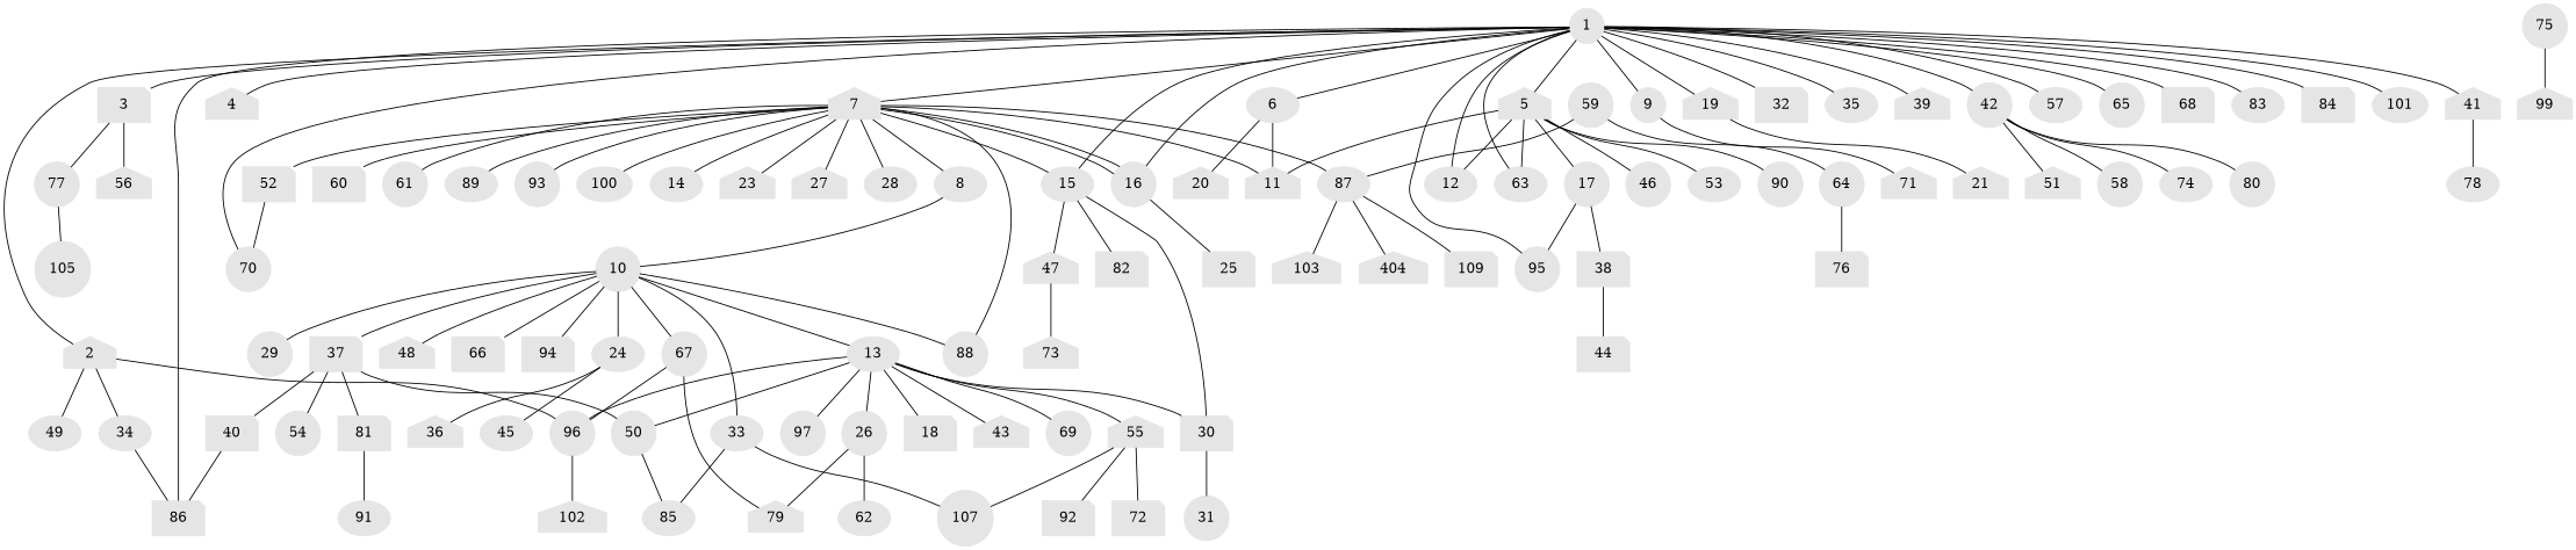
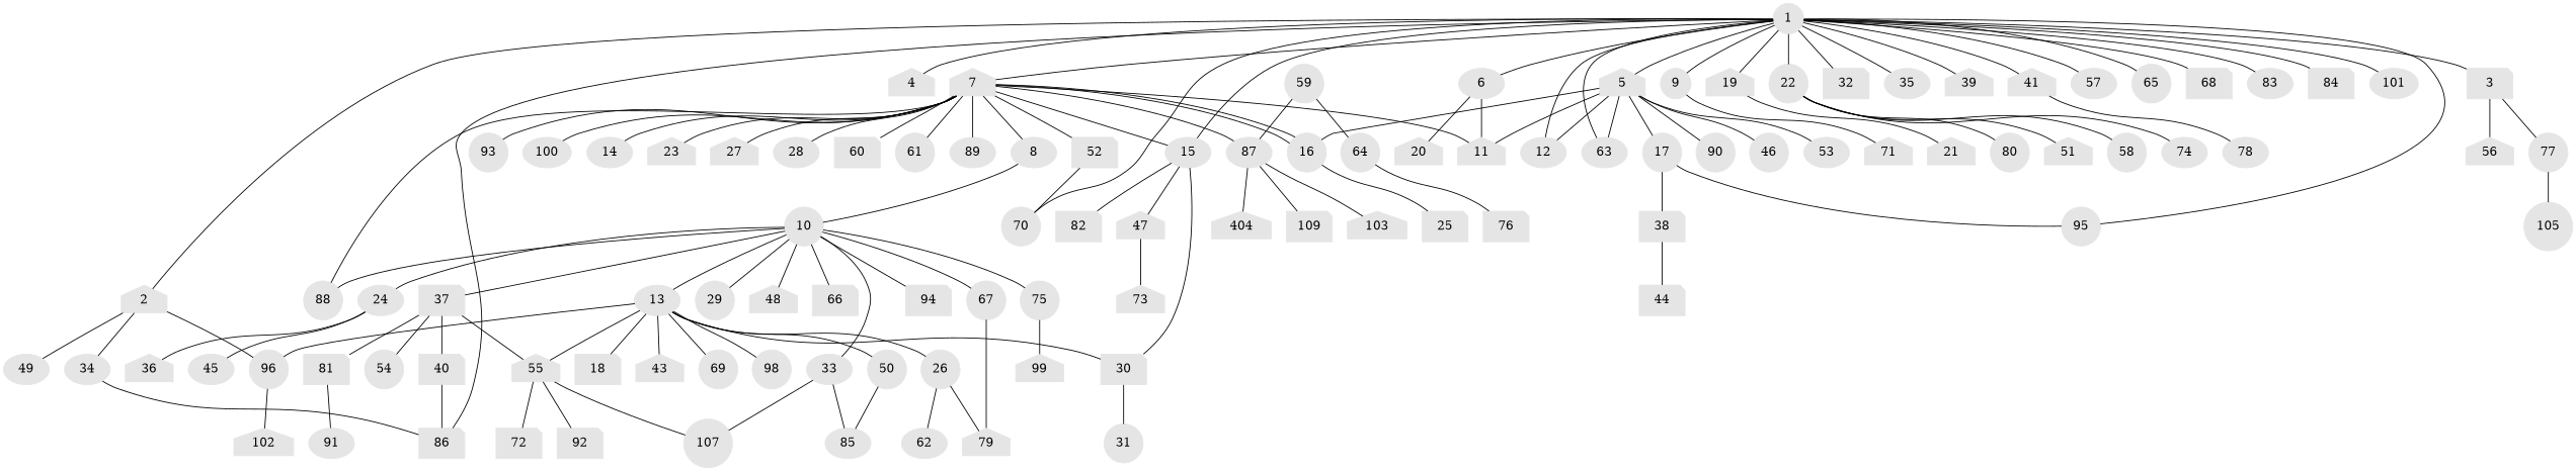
  graph {
    fontname="DejaVu Serif"
    node [color=gray90 fontname="DejaVu Serif" shape=circle style=filled]
    edge [fontname="DejaVu Serif"]
    2 [shape=house]
    1
    3 [shape=note]
    4 [shape=house]
    5 [shape=house]
    6 [shape=ellipse]
    7 [shape=house]
    9
    12 [shape=ellipse]
    15 [shape=ellipse]
    16
    19 [shape=house]
-   22 [label=42]
+   22
    32 [shape=note]
    35 [shape=ellipse]
    39 [shape=house]
    41 [shape=house]
    57 [shape=ellipse]
    63 [shape=ellipse]
    65
    68 [shape=note]
    70
    83 [shape=ellipse]
    84 [shape=note]
    86 [shape=note]
    95
    101 [shape=ellipse]
    34 [shape=ellipse]
    49 [shape=ellipse]
    96
    56 [shape=house]
    77
    11 [shape=house]
    17
    46
    53 [shape=ellipse]
    90
    20 [shape=house]
    8 [shape=ellipse]
    14 [shape=ellipse]
    23 [shape=house]
    27 [shape=house]
    28 [shape=ellipse]
    52 [shape=note]
    60 [shape=note]
    61
    87 [shape=ellipse]
    88
    89 [shape=ellipse]
    93
    100 [shape=ellipse]
    71 [shape=house]
    30 [shape=note]
    47 [shape=house]
    82 [shape=note]
    25 [shape=note]
    21 [shape=house]
    51 [shape=house]
    58
    74 [shape=ellipse]
    80
    78 [shape=ellipse]
    102 [shape=house]
    105
    38 [shape=note]
    10
    103 [shape=house]
    n68 [label=404 shape=house]
    n69 [label=109 shape=note]
    13 [shape=ellipse]
    24 [shape=ellipse]
    29
    33 [shape=ellipse]
    37 [shape=note]
    48 [shape=house]
    66 [shape=note]
    67
    75
    94 [shape=note]
    18 [shape=note]
    26
    43 [shape=house]
    50
    69
-   97
+   97 [label=98]
    55 [shape=house]
    36 [shape=house]
    45 [shape=ellipse]
    85 [shape=ellipse]
    107
    40 [shape=note]
    54
    81 [shape=note]
    79 [shape=house]
    99 [shape=house]
    62 [shape=ellipse]
    31
    59
    64
    73 [shape=house]
    44 [shape=note]
    72 [shape=note]
    92 [shape=note]
    91 [shape=ellipse]
    76 [shape=note]
    2 -- 34
    2 -- 49
    2 -- 96
    1 -- 2
    1 -- 3
    1 -- 4
    1 -- 5
    1 -- 6
    1 -- 7
    1 -- 9
    1 -- 12
    1 -- 15
-   1 -- 16
+   5 -- 16
    1 -- 19
    1 -- 22
    1 -- 32
    1 -- 35
    1 -- 39
    1 -- 41
    1 -- 57
    1 -- 63
    1 -- 65
    1 -- 68
    1 -- 70
    1 -- 83
    1 -- 84
    1 -- 86
    1 -- 95
    1 -- 101
    3 -- 56
    3 -- 77
    5 -- 12
    5 -- 63
    5 -- 11
    5 -- 17
    5 -- 46
    5 -- 53
    5 -- 90
    6 -- 11
    6 -- 20
    7 -- 15
    7 -- 16
    7 -- 16
    7 -- 11
    7 -- 8
    7 -- 14
    7 -- 23
    7 -- 27
    7 -- 28
    7 -- 52
    7 -- 60
    7 -- 61
    7 -- 87
    7 -- 88
    7 -- 89
    7 -- 93
    7 -- 100
    9 -- 71
    15 -- 30
    15 -- 47
    15 -- 82
    16 -- 25
    19 -- 21
    22 -- 51
    22 -- 58
    22 -- 74
    22 -- 80
    41 -- 78
    34 -- 86
    96 -- 102
    77 -- 105
    17 -- 95
    17 -- 38
    8 -- 10
    52 -- 70
    87 -- 103
    87 -- n68
    87 -- n69
    30 -- 31
    47 -- 73
    38 -- 44
    10 -- 88
    10 -- 13
    10 -- 24
    10 -- 29
    10 -- 33
    10 -- 37
    10 -- 48
    10 -- 66
    10 -- 67
+   10 -- 75
    10 -- 94
    13 -- 96
    13 -- 30
    13 -- 18
    13 -- 26
    13 -- 43
    13 -- 50
    13 -- 69
    13 -- 97
    13 -- 55
    24 -- 36
    24 -- 45
    33 -- 85
    33 -- 107
-   37 -- 50
+   37 -- 55
    37 -- 40
    37 -- 54
    37 -- 81
-   67 -- 96
    67 -- 79
    75 -- 99
    26 -- 79
    26 -- 62
    50 -- 85
    55 -- 107
    55 -- 72
    55 -- 92
    40 -- 86
    81 -- 91
    59 -- 87
    59 -- 64
    64 -- 76
  }
